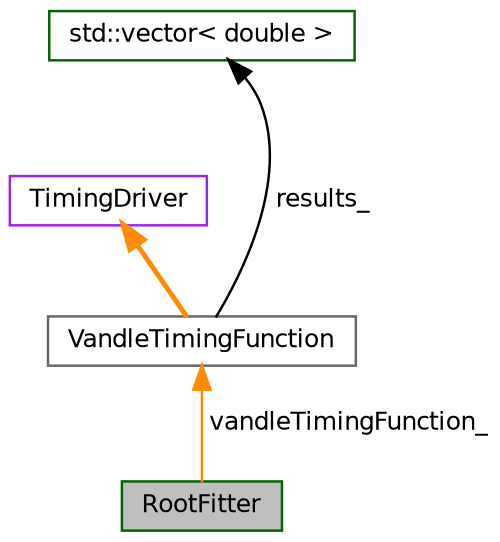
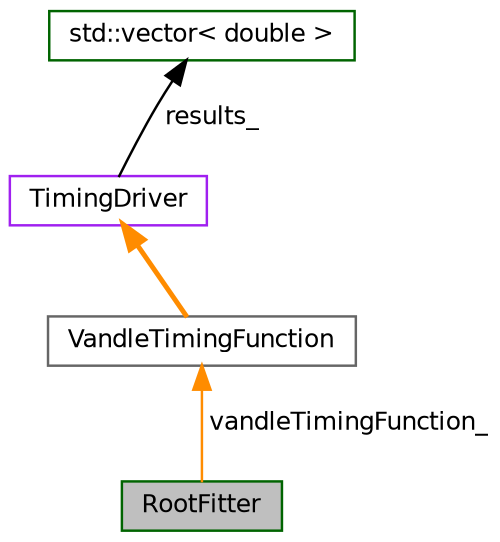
  digraph {
    node [color=darkgreen fillcolor=white fontname=Helvetica fontsize=10 shape=record style=filled]
    edge [color=darkorange dir=back fontname=Helvetica fontsize=10 labelfontname=Helvetica labelfontsize=10 style=solid]
    n1 [fillcolor=grey75 fontcolor=black height=0.2 label=RootFitter width=0.4]
    n2 [color=purple height=0.2 label=TimingDriver width=0.4]
    n3 [color=gray40 height=0.2 label=VandleTimingFunction width=0.4]
    n4 [height=0.2 label="std::vector\< double \>" width=0.4]
    n2 -> n3 [style=bold]
    n3 -> n1 [label=" vandleTimingFunction_"]
-   n4 -> n3 [color=black label=" results_"]
+   n4 -> n2 [color=black label=" results_"]
  }
